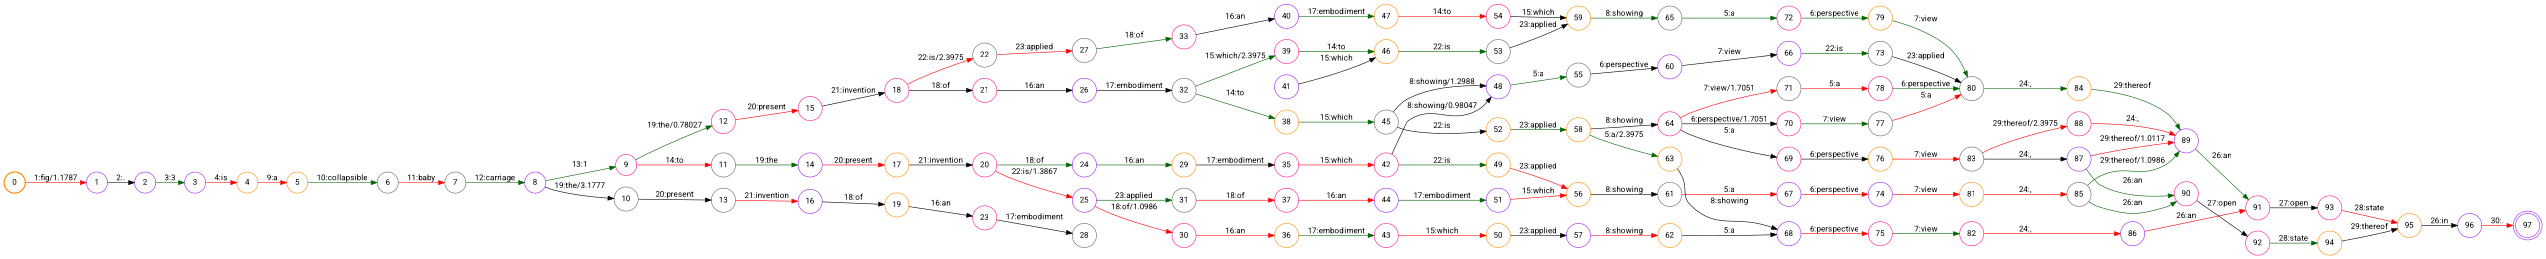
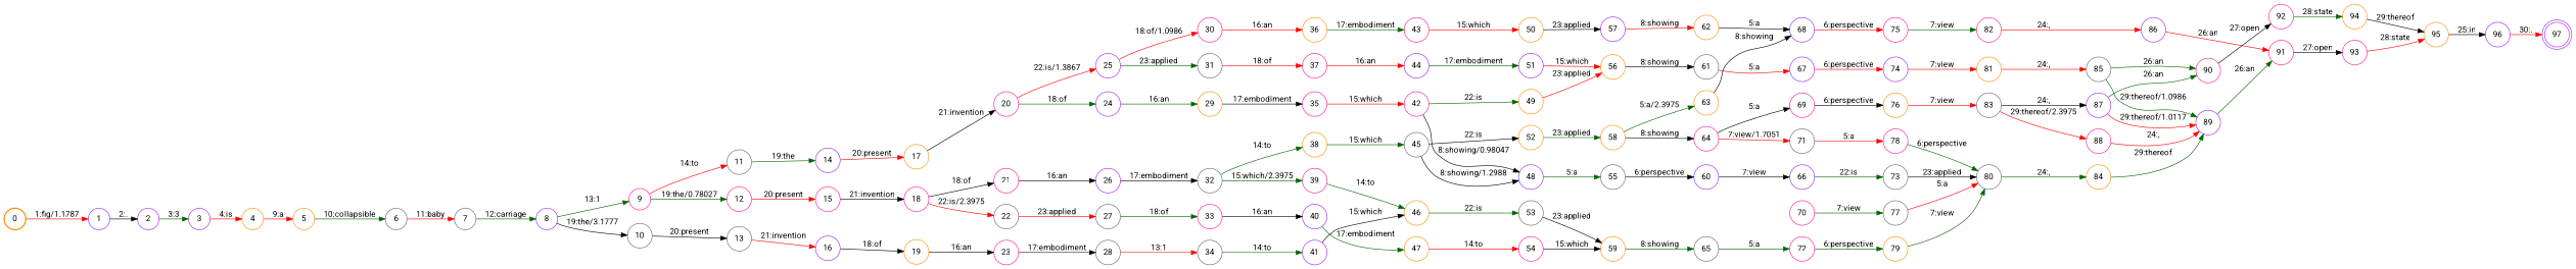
  digraph {
    fontname=Roboto
    nodesep=0.25
    rankdir=LR
    ranksep=0.4
    node [color=deeppink fontname=Roboto fontsize=14 shape=circle style=solid]
    edge [color=red fontname=Roboto fontsize=14]
    n1 [color=darkorange label=0 style=bold]
    n2 [color=purple label=1]
    n3 [color=purple label=2]
    n4 [color=purple label=3]
    n5 [color=darkorange label=4]
    n6 [color=darkorange label=5]
    n7 [color=gray40 label=6]
    n8 [color=gray40 label=7]
    n9 [color=purple label=8]
    n10 [label=9]
    n11 [color=gray40 label=10]
    n12 [color=gray40 label=11]
    n13 [label=12]
    n14 [color=gray40 label=13]
    n15 [color=purple label=14]
    n16 [label=15]
    n17 [color=purple label=16]
    n18 [color=darkorange label=17]
    n19 [label=18]
    n20 [color=darkorange label=19]
    n21 [label=20]
    n22 [color=gray40 label=22]
    n23 [label=21]
    n24 [label=23]
    n25 [color=purple label=25]
    n26 [color=purple label=24]
    n27 [color=gray40 label=27]
    n28 [color=purple label=26]
    n29 [color=gray40 label=28]
    n30 [label=30]
    n31 [color=gray40 label=31]
    n32 [color=darkorange label=29]
    n33 [label=33]
    n34 [color=gray40 label=32]
+   n35 [color=gray40 label=34]
    n36 [color=darkorange label=36]
    n37 [label=37]
    n38 [label=35]
    n39 [color=darkorange label=38]
    n40 [label=39]
    n41 [color=purple label=40]
    n42 [color=purple label=41]
    n43 [label=42]
    n44 [label=43]
    n45 [color=purple label=44]
    n46 [color=gray40 label=45]
    n47 [color=darkorange label=46]
    n48 [color=darkorange label=47]
    n49 [color=darkorange label=49]
    n50 [color=purple label=48]
    n51 [color=darkorange label=50]
    n52 [color=purple label=51]
    n53 [color=darkorange label=52]
    n54 [color=gray40 label=53]
    n55 [label=54]
    n56 [color=darkorange label=56]
    n57 [color=gray40 label=55]
    n58 [color=purple label=57]
    n59 [color=darkorange label=58]
    n60 [color=darkorange label=59]
    n61 [color=gray40 label=61]
    n62 [color=purple label=60]
    n63 [color=darkorange label=62]
    n64 [label=64]
    n65 [color=darkorange label=63]
    n66 [color=gray40 label=65]
    n67 [color=purple label=66]
    n68 [color=purple label=67]
    n69 [color=purple label=68]
    n70 [label=70]
    n71 [color=gray40 label=71]
    n72 [label=69]
    n73 [label=72]
    n74 [color=gray40 label=73]
    n75 [color=purple label=74]
    n76 [label=75]
    n77 [color=gray40 label=77]
    n78 [label=78]
    n79 [color=darkorange label=76]
    n80 [color=darkorange label=79]
    n81 [color=gray40 label=80]
    n82 [color=darkorange label=81]
    n83 [label=82]
    n84 [color=gray40 label=83]
    n85 [color=darkorange label=84]
    n86 [color=gray40 label=85]
    n87 [color=purple label=86]
    n88 [color=purple label=87]
    n89 [label=88]
    n90 [color=purple label=89]
    n91 [label=90]
    n92 [label=91]
    n93 [label=92]
    n94 [label=93]
    n95 [color=darkorange label=94]
    n96 [color=darkorange label=95]
    n97 [color=purple label=96]
    n98 [color=purple label=97 shape=doublecircle]
    n1 -> n2 [label="1:fig/1.1787"]
    n2 -> n3 [color=black label="2:."]
    n3 -> n4 [color=darkgreen label="3:3"]
    n4 -> n5 [label="4:is"]
    n5 -> n6 [label="9:a"]
    n6 -> n7 [color=darkgreen label="10:collapsible"]
    n7 -> n8 [label="11:baby"]
    n8 -> n9 [color=darkgreen label="12:carriage"]
    n9 -> n10 [color=darkgreen label="13:1"]
    n9 -> n11 [color=black label="19:the/3.1777"]
    n10 -> n12 [label="14:to"]
    n10 -> n13 [color=darkgreen label="19:the/0.78027"]
    n11 -> n14 [color=black label="20:present"]
    n12 -> n15 [color=darkgreen label="19:the"]
    n13 -> n16 [label="20:present"]
    n14 -> n17 [label="21:invention"]
    n15 -> n18 [label="20:present"]
    n16 -> n19 [color=black label="21:invention"]
    n17 -> n20 [color=black label="18:of"]
    n18 -> n21 [color=black label="21:invention"]
    n19 -> n22 [label="22:is/2.3975"]
    n19 -> n23 [color=black label="18:of"]
    n20 -> n24 [color=black label="16:an"]
    n21 -> n25 [label="22:is/1.3867"]
    n21 -> n26 [color=darkgreen label="18:of"]
    n22 -> n27 [label="23:applied"]
    n23 -> n28 [color=black label="16:an"]
    n24 -> n29 [color=black label="17:embodiment"]
    n25 -> n30 [label="18:of/1.0986"]
    n25 -> n31 [color=darkgreen label="23:applied"]
    n26 -> n32 [color=darkgreen label="16:an"]
    n27 -> n33 [color=darkgreen label="18:of"]
    n28 -> n34 [color=black label="17:embodiment"]
+   n29 -> n35 [label="13:1"]
    n30 -> n36 [label="16:an"]
    n31 -> n37 [label="18:of"]
    n32 -> n38 [color=black label="17:embodiment"]
    n33 -> n41 [color=black label="16:an"]
    n34 -> n39 [color=darkgreen label="14:to"]
    n34 -> n40 [color=darkgreen label="15:which/2.3975"]
+   n35 -> n42 [color=darkgreen label="14:to"]
    n36 -> n44 [color=darkgreen label="17:embodiment"]
    n37 -> n45 [label="16:an"]
    n38 -> n43 [label="15:which"]
    n39 -> n46 [color=darkgreen label="15:which"]
    n40 -> n47 [color=darkgreen label="14:to"]
    n41 -> n48 [color=darkgreen label="17:embodiment"]
    n42 -> n47 [color=black label="15:which"]
    n43 -> n49 [color=darkgreen label="22:is"]
    n43 -> n50 [color=black label="8:showing/0.98047"]
    n44 -> n51 [label="15:which"]
    n45 -> n52 [color=darkgreen label="17:embodiment"]
    n46 -> n50 [color=black label="8:showing/1.2988"]
    n46 -> n53 [color=black label="22:is"]
    n47 -> n54 [color=darkgreen label="22:is"]
    n48 -> n55 [label="14:to"]
    n49 -> n56 [label="23:applied"]
    n50 -> n57 [color=darkgreen label="5:a"]
    n51 -> n58 [color=black label="23:applied"]
    n52 -> n56 [label="15:which"]
    n53 -> n59 [color=darkgreen label="23:applied"]
    n54 -> n60 [color=black label="23:applied"]
    n55 -> n60 [color=black label="15:which"]
    n56 -> n61 [color=black label="8:showing"]
    n57 -> n62 [color=black label="6:perspective"]
    n58 -> n63 [label="8:showing"]
    n59 -> n64 [color=black label="8:showing"]
    n59 -> n65 [color=darkgreen label="5:a/2.3975"]
    n60 -> n66 [color=darkgreen label="8:showing"]
    n61 -> n68 [label="5:a"]
    n62 -> n67 [color=black label="7:view"]
    n63 -> n69 [color=black label="5:a"]
-   n64 -> n70 [color=black label="6:perspective/1.7051"]
    n64 -> n71 [label="7:view/1.7051"]
    n64 -> n72 [color=black label="5:a"]
    n65 -> n69 [color=black label="8:showing"]
    n66 -> n73 [color=darkgreen label="5:a"]
    n67 -> n74 [color=darkgreen label="22:is"]
    n68 -> n75 [label="6:perspective"]
    n69 -> n76 [label="6:perspective"]
    n70 -> n77 [color=darkgreen label="7:view"]
    n71 -> n78 [label="5:a"]
    n72 -> n79 [color=black label="6:perspective"]
    n73 -> n80 [color=darkgreen label="6:perspective"]
    n74 -> n81 [color=black label="23:applied"]
    n75 -> n82 [label="7:view"]
    n76 -> n83 [color=darkgreen label="7:view"]
    n77 -> n81 [label="5:a"]
    n78 -> n81 [color=darkgreen label="6:perspective"]
    n79 -> n84 [label="7:view"]
    n80 -> n81 [color=darkgreen label="7:view"]
    n81 -> n85 [color=darkgreen label="24:,"]
    n82 -> n86 [label="24:,"]
    n83 -> n87 [label="24:,"]
    n84 -> n88 [color=black label="24:,"]
    n84 -> n89 [label="29:thereof/2.3975"]
    n85 -> n90 [color=darkgreen label="29:thereof"]
    n86 -> n90 [color=darkgreen label="29:thereof/1.0986"]
    n86 -> n91 [color=darkgreen label="26:an"]
    n87 -> n92 [label="26:an"]
    n88 -> n90 [label="29:thereof/1.0117"]
    n88 -> n91 [color=darkgreen label="26:an"]
    n89 -> n90 [label="24:,"]
    n90 -> n92 [color=darkgreen label="26:an"]
    n91 -> n93 [color=black label="27:open"]
    n92 -> n94 [color=black label="27:open"]
    n93 -> n95 [color=darkgreen label="28:state"]
    n94 -> n96 [label="28:state"]
    n95 -> n96 [color=black label="29:thereof"]
-   n96 -> n97 [color=black label="26:in"]
+   n96 -> n97 [color=black label="25:in"]
    n97 -> n98 [label="30:."]
  }
